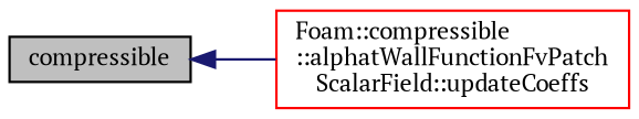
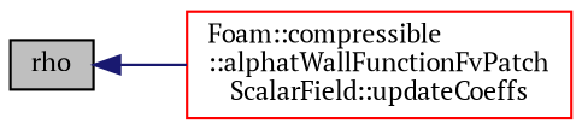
  digraph {
    rankdir=LR
    fontname="PT Serif"
    node [fontname="PT Serif" fontsize=10 shape=record]
-   n1 [color=black fillcolor=grey75 fontcolor=black height=0.2 label=compressible style=filled width=0.4]
+   n1 [color=black fillcolor=grey75 fontcolor=black height=0.2 label=rho style=filled width=0.4]
    n2 [color=red height=0.2 label="Foam::compressible\l::alphatWallFunctionFvPatch\lScalarField::updateCoeffs" width=0.4]
    n1 -> n2 [color=midnightblue dir=back fontname="PT Serif" fontsize=10 labelfontname=Helvetica labelfontsize=10 style=solid]
  }
